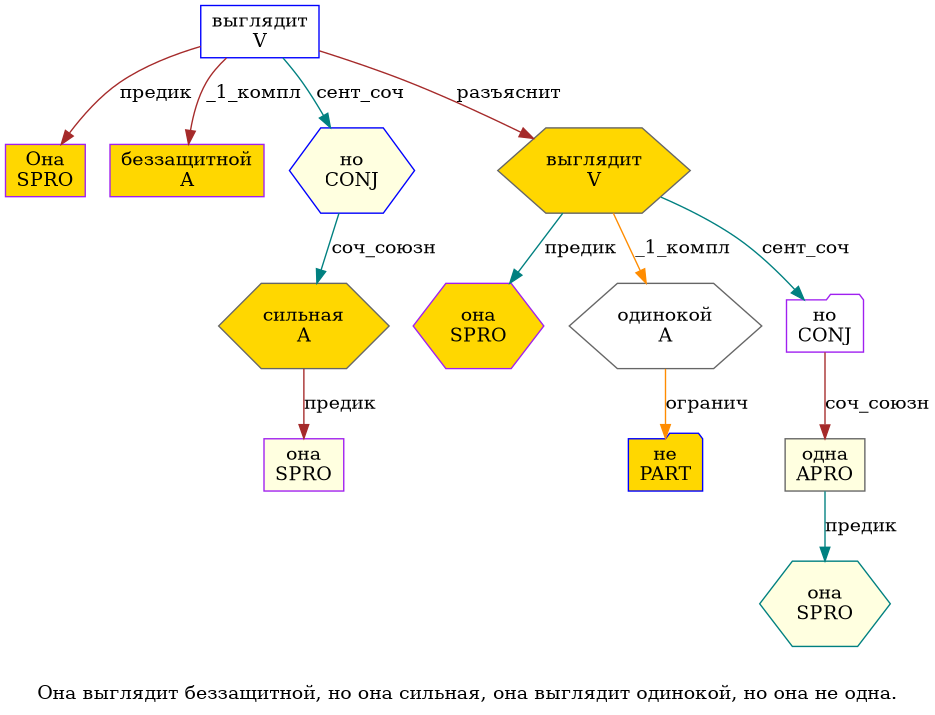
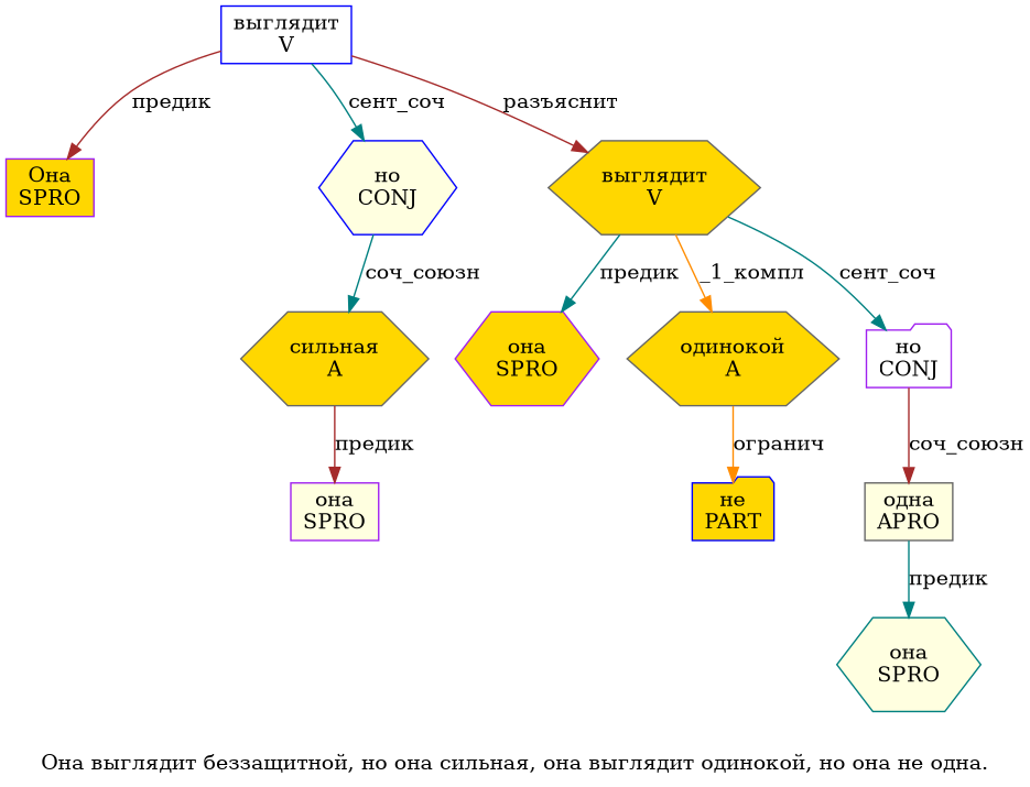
  digraph {
    label="Она выглядит беззащитной, но она сильная, она выглядит одинокой, но она не одна."
    node [color=purple fillcolor=gold penwidth=1 shape=hexagon style=filled]
    edge [color=brown]
    n1 [label="Она\nSPRO" shape=box]
    n2 [color=blue fillcolor=white label="выглядит\nV" shape=box]
-   n3 [label="беззащитной\nA" shape=box]
    n4 [color=blue fillcolor=lightyellow label="но\nCONJ"]
    n5 [color=gray40 label="выглядит\nV"]
    n6 [color=gray40 label="сильная\nA"]
    n7 [label="она\nSPRO"]
-   n8 [color=gray40 fillcolor=white label="одинокой\nA"]
+   n8 [color=gray40 label="одинокой\nA"]
    n9 [fillcolor=white label="но\nCONJ" shape=folder]
    n10 [fillcolor=lightyellow label="она\nSPRO" shape=box]
    n11 [color=blue label="не\nPART" shape=folder]
    n12 [color=gray40 fillcolor=lightyellow label="одна\nAPRO" shape=box]
    n13 [color=teal fillcolor=lightyellow label="она\nSPRO"]
    n2 -> n1 [label="предик"]
-   n2 -> n3 [label="_1_компл"]
    n2 -> n4 [color=teal label="сент_соч"]
    n2 -> n5 [label="разъяснит"]
    n4 -> n6 [color=teal label="соч_союзн"]
    n5 -> n7 [color=teal label="предик"]
    n5 -> n8 [color=darkorange label="_1_компл"]
    n5 -> n9 [color=teal label="сент_соч"]
    n6 -> n10 [label="предик"]
    n8 -> n11 [color=darkorange label="огранич"]
    n9 -> n12 [label="соч_союзн"]
    n12 -> n13 [color=teal label="предик"]
  }
